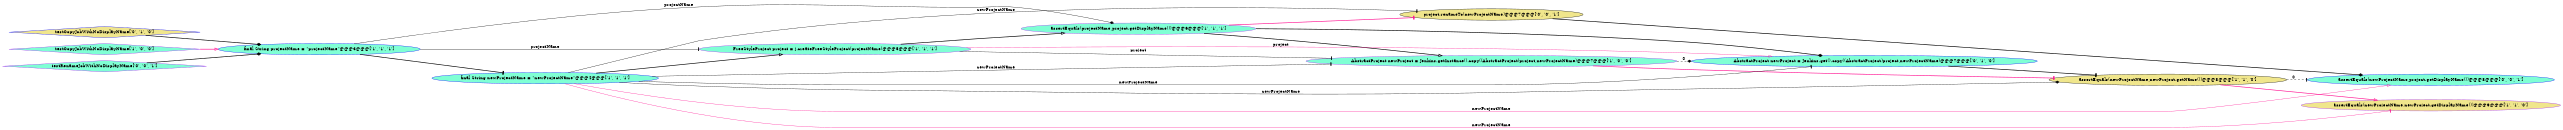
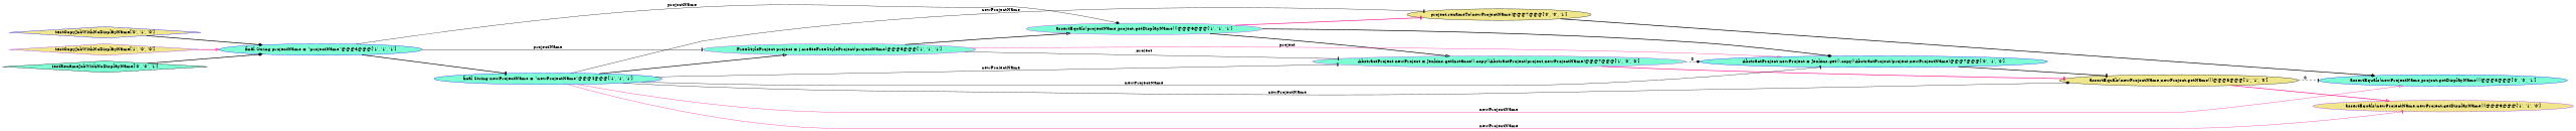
  digraph {
    rankdir=LR
    node [color=purple fillcolor=aquamarine shape=ellipse style=filled]
    edge [arrowhead=tee color=black style=bold]
    n1 [label="AbstractProject newProject = Jenkins.getInstance().copy((AbstractProject)project,newProjectName)@@@7@@@['1', '0', '0']"]
    n2 [color=black fillcolor=khaki label="assertEquals(newProjectName,newProject.getName())@@@8@@@['1', '1', '0']"]
    n3 [color=blue label="AbstractProject newProject = Jenkins.get().copy((AbstractProject)project,newProjectName)@@@7@@@['0', '1', '0']"]
    n4 [fillcolor=khaki label="assertEquals(newProjectName,newProject.getDisplayName())@@@9@@@['1', '1', '0']"]
    n5 [color=blue label="assertEquals(newProjectName,project.getDisplayName())@@@8@@@['0', '0', '1']"]
    n6 [color=blue fillcolor=khaki label="testCopyJobWithNoDisplayName['0', '1', '0']" shape=diamond]
    n7 [color=blue label="final String projectName = \"projectName\"@@@3@@@['1', '1', '1']"]
    n8 [label="assertEquals(projectName,project.getDisplayName())@@@6@@@['1', '1', '1']"]
    n9 [label="FreeStyleProject project = j.createFreeStyleProject(projectName)@@@5@@@['1', '1', '1']"]
    n10 [color=blue label="final String newProjectName = \"newProjectName\"@@@4@@@['1', '1', '1']"]
    n11 [color=black fillcolor=khaki label="project.renameTo(newProjectName)@@@7@@@['0', '0', '1']"]
-   n12 [label="testCopyJobWithNoDisplayName['1', '0', '0']" shape=diamond]
-   n13 [label="testRenameJobWithNoDisplayName['0', '0', '1']" shape=diamond]
+   n12 [fillcolor=khaki label="testCopyJobWithNoDisplayName['1', '0', '0']" shape=diamond]
+   n13 [color=black label="testRenameJobWithNoDisplayName['0', '0', '1']" shape=diamond]
    n1 -> n2 [color=deeppink]
    n1 -> n3 [arrowhead=diamond label=0 style=dashed]
    n2 -> n4 [arrowhead=onormal color=deeppink]
    n2 -> n5 [label=0 style=dashed]
    n3 -> n2
    n6 -> n7 [arrowhead=diamond]
    n7 -> n8 [arrowhead=diamond label=projectName style=solid]
    n7 -> n9 [label=projectName style=solid]
    n7 -> n10
    n8 -> n1 [arrowhead=onormal]
    n8 -> n3 [arrowhead=diamond]
    n8 -> n11 [color=deeppink]
    n9 -> n1 [label=project style=solid]
    n9 -> n3 [arrowhead=onormal color=deeppink label=project style=solid]
    n9 -> n8 [arrowhead=onormal]
    n10 -> n1 [label=newProjectName style=solid]
    n10 -> n2 [arrowhead=diamond label=newProjectName style=solid]
    n10 -> n3 [label=newProjectName style=solid]
    n10 -> n4 [color=deeppink label=newProjectName style=solid]
    n10 -> n5 [arrowhead=onormal color=deeppink label=newProjectName style=solid]
    n10 -> n9 [arrowhead=onormal]
    n10 -> n11 [label=newProjectName style=solid]
    n11 -> n5 [arrowhead=diamond]
    n12 -> n7 [arrowhead=onormal color=deeppink]
    n13 -> n7 [arrowhead=diamond]
  }
